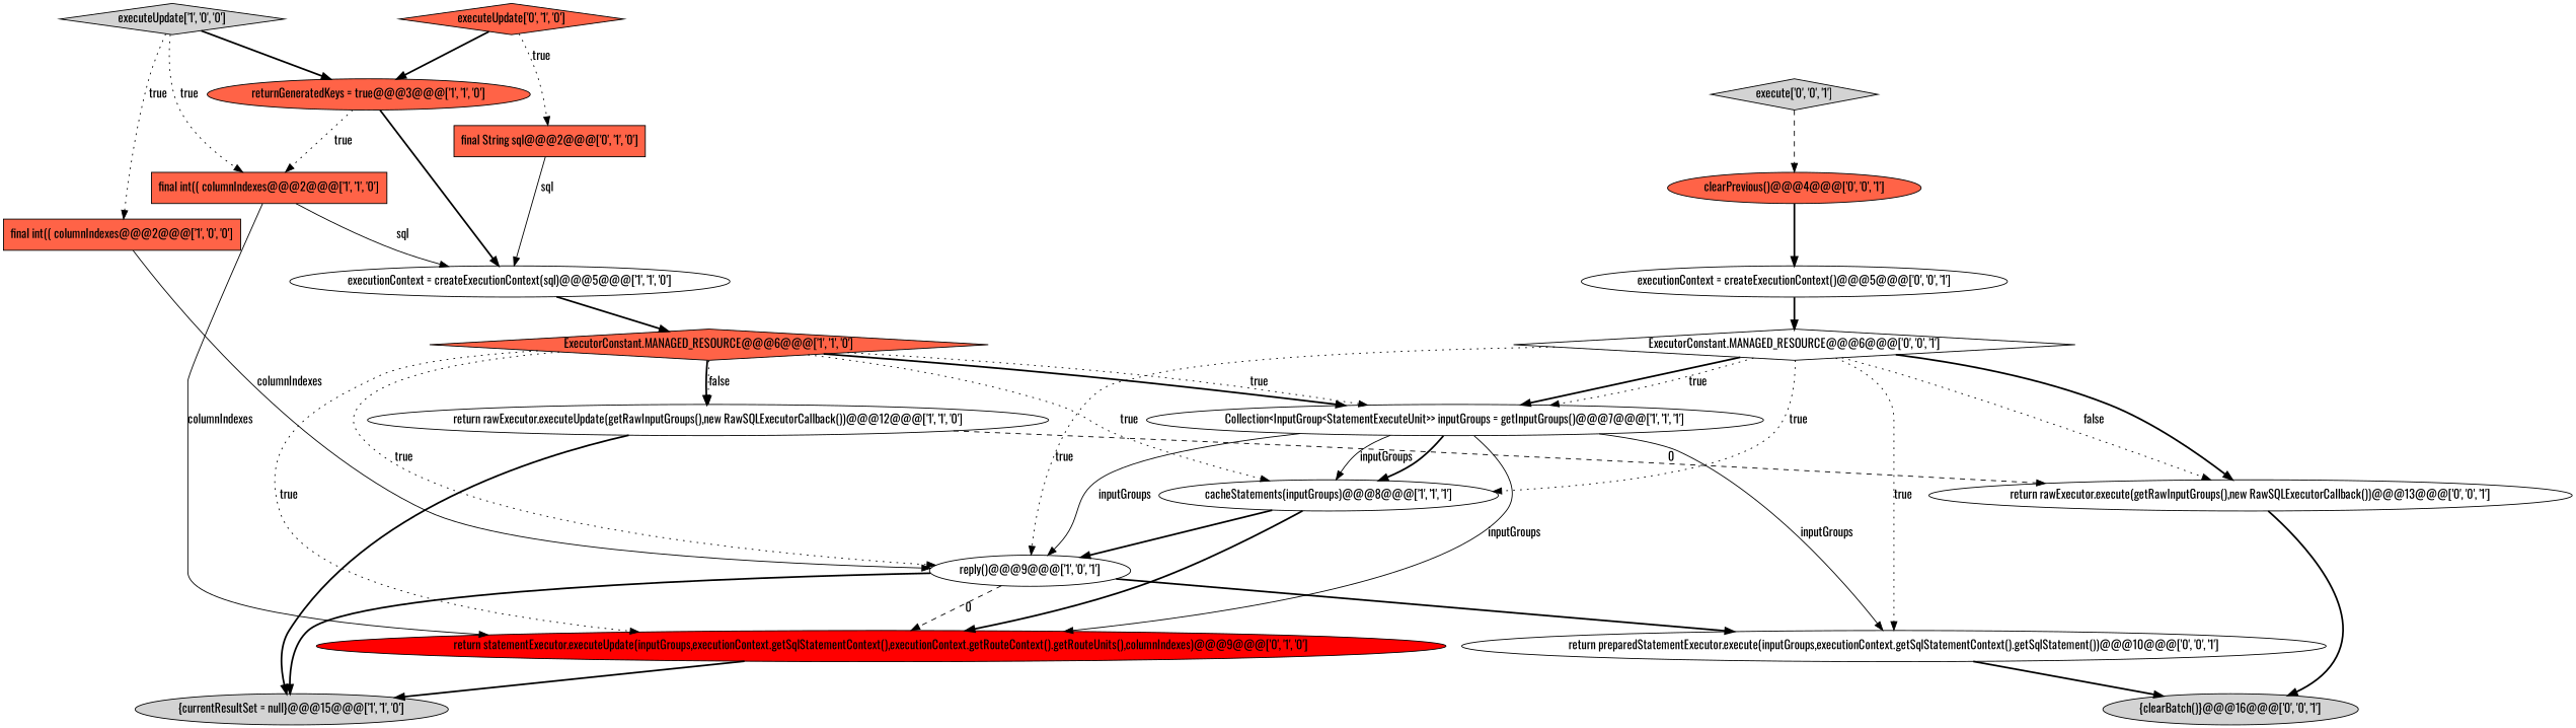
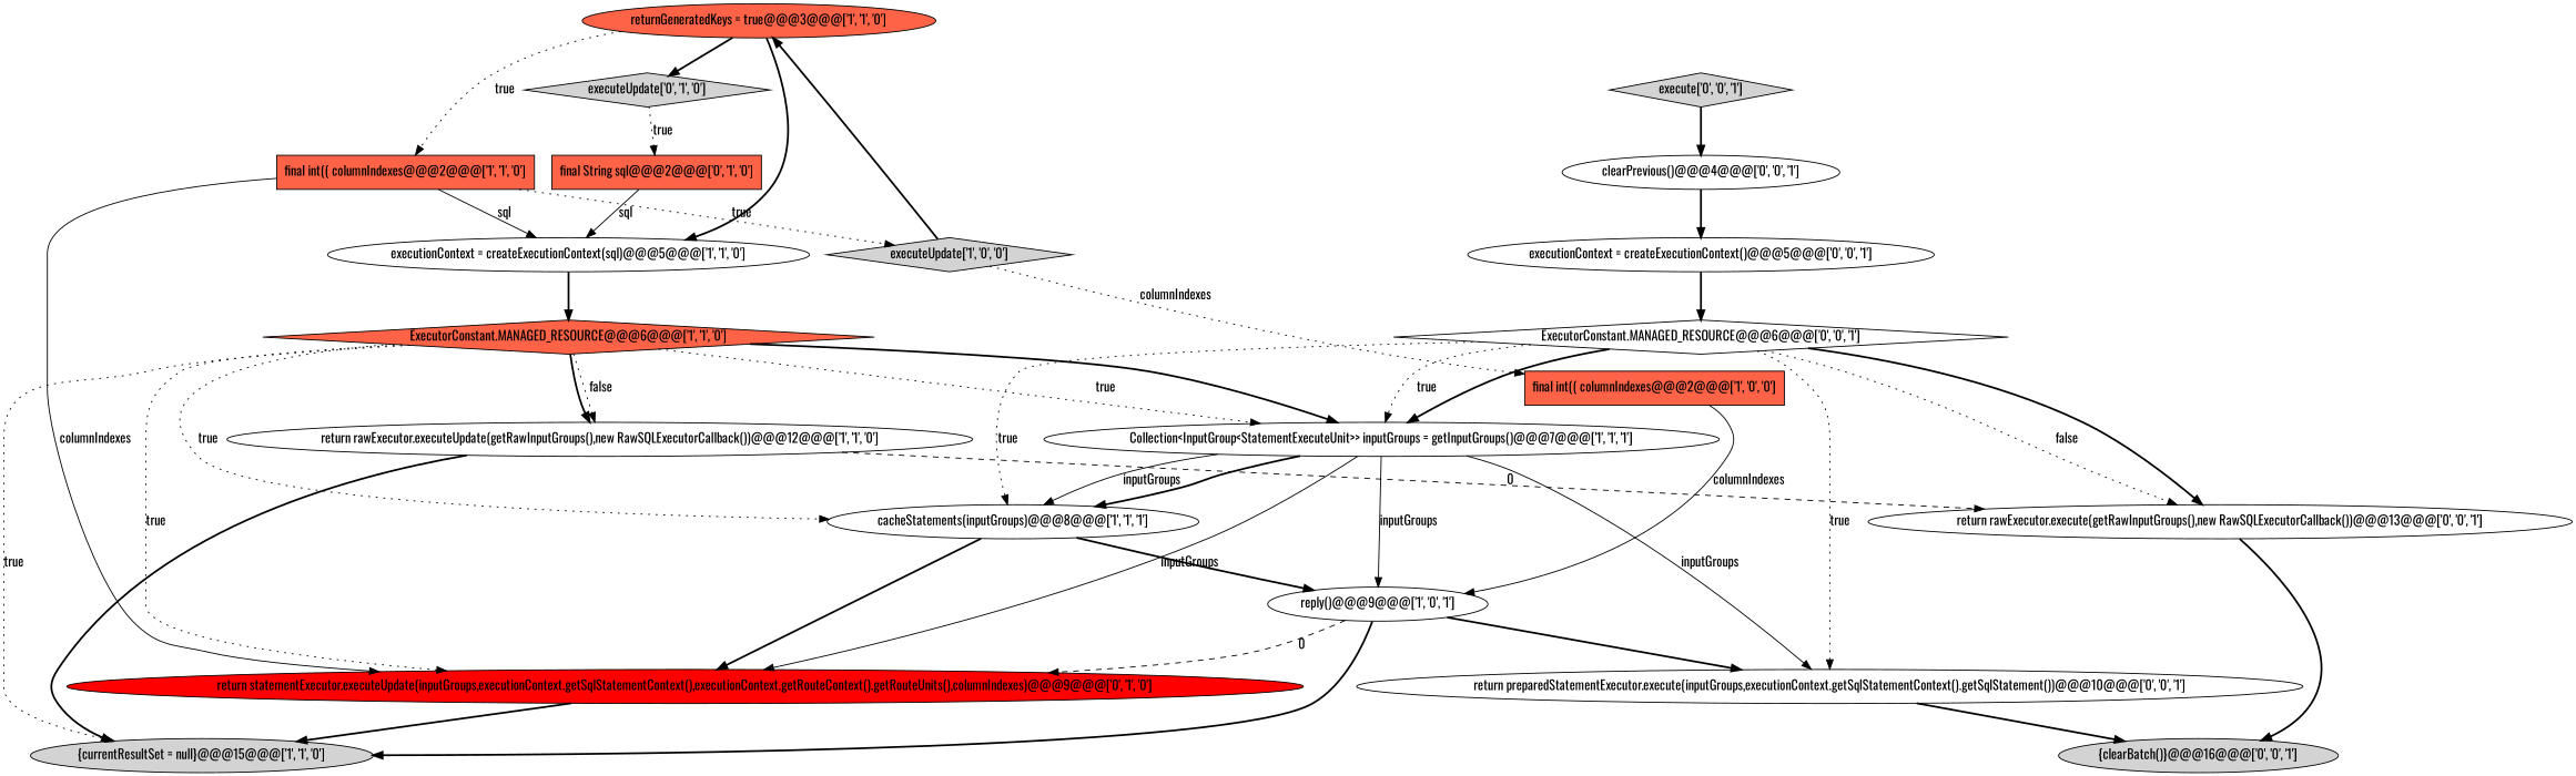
  digraph {
    fontname=Oswald
    node [fillcolor=white fontname=Oswald shape=ellipse style=filled]
    edge [fontname=Oswald style=bold]
    n1 [label="Collection<InputGroup<StatementExecuteUnit>> inputGroups = getInputGroups()@@@7@@@['1', '1', '1']"]
    n2 [label="return preparedStatementExecutor.execute(inputGroups,executionContext.getSqlStatementContext().getSqlStatement())@@@10@@@['0', '0', '1']"]
    n3 [label="reply()@@@9@@@['1', '0', '1']"]
    n4 [fillcolor=red label="return statementExecutor.executeUpdate(inputGroups,executionContext.getSqlStatementContext(),executionContext.getRouteContext().getRouteUnits(),columnIndexes)@@@9@@@['0', '1', '0']"]
    n5 [label="cacheStatements(inputGroups)@@@8@@@['1', '1', '1']"]
    n6 [fillcolor=lightgray label="{clearBatch()}@@@16@@@['0', '0', '1']"]
    n7 [fillcolor=lightgray label="{currentResultSet = null}@@@15@@@['1', '1', '0']"]
    n8 [fillcolor=tomato label="final String sql@@@2@@@['0', '1', '0']" shape=box]
    n9 [label="executionContext = createExecutionContext(sql)@@@5@@@['1', '1', '0']"]
    n10 [fillcolor=tomato label="ExecutorConstant.MANAGED_RESOURCE@@@6@@@['1', '1', '0']" shape=diamond]
    n11 [label="return rawExecutor.execute(getRawInputGroups(),new RawSQLExecutorCallback())@@@13@@@['0', '0', '1']"]
    n12 [fillcolor=tomato label="final int(( columnIndexes@@@2@@@['1', '1', '0']" shape=box]
    n13 [label="return rawExecutor.executeUpdate(getRawInputGroups(),new RawSQLExecutorCallback())@@@12@@@['1', '1', '0']"]
-   n14 [fillcolor=tomato label="clearPrevious()@@@4@@@['0', '0', '1']"]
+   n14 [label="clearPrevious()@@@4@@@['0', '0', '1']"]
    n15 [label="executionContext = createExecutionContext()@@@5@@@['0', '0', '1']"]
    n16 [label="ExecutorConstant.MANAGED_RESOURCE@@@6@@@['0', '0', '1']" shape=diamond]
-   n17 [fillcolor=tomato label="executeUpdate['0', '1', '0']" shape=diamond]
+   n17 [fillcolor=lightgray label="executeUpdate['0', '1', '0']" shape=diamond]
    n18 [fillcolor=tomato label="returnGeneratedKeys = true@@@3@@@['1', '1', '0']"]
    n19 [fillcolor=lightgray label="execute['0', '0', '1']" shape=diamond]
    n20 [fillcolor=tomato label="final int(( columnIndexes@@@2@@@['1', '0', '0']" shape=box]
    n21 [fillcolor=lightgray label="executeUpdate['1', '0', '0']" shape=diamond]
    n1 -> n2 [label=inputGroups style=solid]
    n1 -> n3 [label=inputGroups style=solid]
    n1 -> n4 [label=inputGroups style=solid]
    n1 -> n5 [label=inputGroups style=solid]
    n1 -> n5
    n2 -> n6
    n3 -> n2
    n3 -> n4 [label=0 style=dashed]
    n3 -> n7
    n4 -> n7
    n5 -> n3
    n5 -> n4
    n8 -> n9 [label=sql style=solid]
    n9 -> n10
    n10 -> n1
    n10 -> n1 [label=true style=dotted]
-   n10 -> n3 [label=true style=dotted]
+   n10 -> n7 [label=true style=dotted]
    n10 -> n4 [label=true style=dotted]
    n10 -> n5 [label=true style=dotted]
    n10 -> n13 [label=false style=dotted]
    n10 -> n13
    n11 -> n6
    n12 -> n4 [label=columnIndexes style=solid]
    n12 -> n9 [label=sql style=solid]
    n13 -> n7
    n13 -> n11 [label=0 style=dashed]
    n14 -> n15
    n15 -> n16
    n16 -> n1
    n16 -> n1 [label=true style=dotted]
    n16 -> n2 [label=true style=dotted]
-   n16 -> n3 [label=true style=dotted]
    n16 -> n5 [label=true style=dotted]
    n16 -> n11 [label=false style=dotted]
    n16 -> n11
    n17 -> n8 [label=true style=dotted]
-   n17 -> n18
+   n18 -> n17
    n18 -> n9
    n18 -> n12 [label=true style=dotted]
-   n19 -> n14 [style=dashed]
+   n19 -> n14
    n20 -> n3 [label=columnIndexes style=solid]
-   n21 -> n12 [label=true style=dotted]
+   n12 -> n21 [label=true style=dotted]
    n21 -> n18
-   n21 -> n20 [label=true style=dotted]
+   n21 -> n20 [label=columnIndexes style=dotted]
  }
